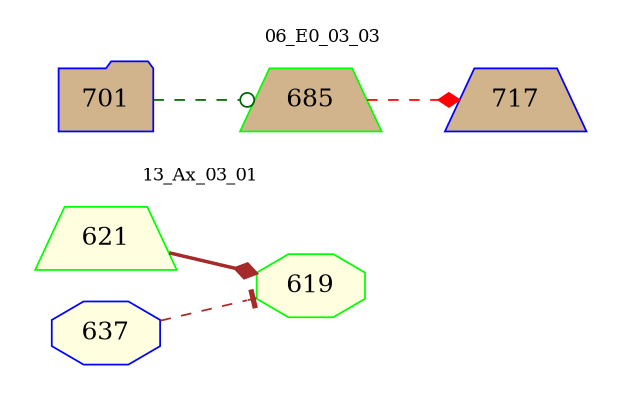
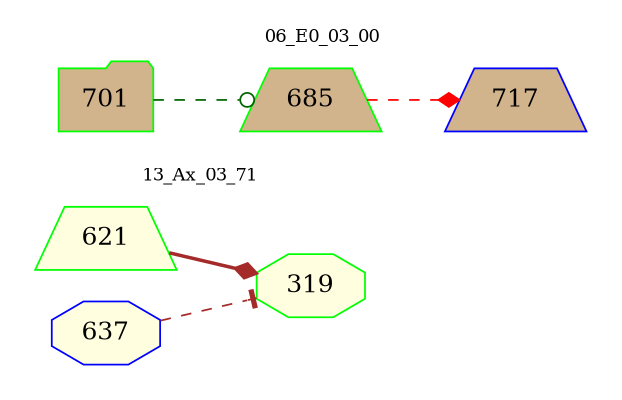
  digraph {
    rankdir=LR
    node [color=green fillcolor=lightyellow shape=trapezium style=filled]
    edge [arrowhead=diamond color=brown style=dashed]
    n1 [label=621]
-   n2 [label=619 shape=octagon]
+   n2 [label=319 shape=octagon]
    n3 [color=blue label=637 shape=octagon]
-   n4 [color=blue fillcolor=tan label=701 shape=folder]
+   n4 [fillcolor=tan label=701 shape=folder]
    n5 [fillcolor=tan label=685]
    n6 [color=blue fillcolor=tan label=717]
    subgraph cluster_1 {
      color=white
      fontsize=10
-     label="13_Ax_03_01"
+     label="13_Ax_03_71"
      n1
      n2
      n3
    }
    subgraph cluster_2 {
      color=white
      fontsize=10
-     label="06_E0_03_03"
+     label="06_E0_03_00"
      n4
      n5
      n6
    }
    n1 -> n2 [style=bold]
    n3 -> n2 [arrowhead=tee]
    n4 -> n5 [arrowhead=odot color=darkgreen]
    n5 -> n6 [color=red]
  }
